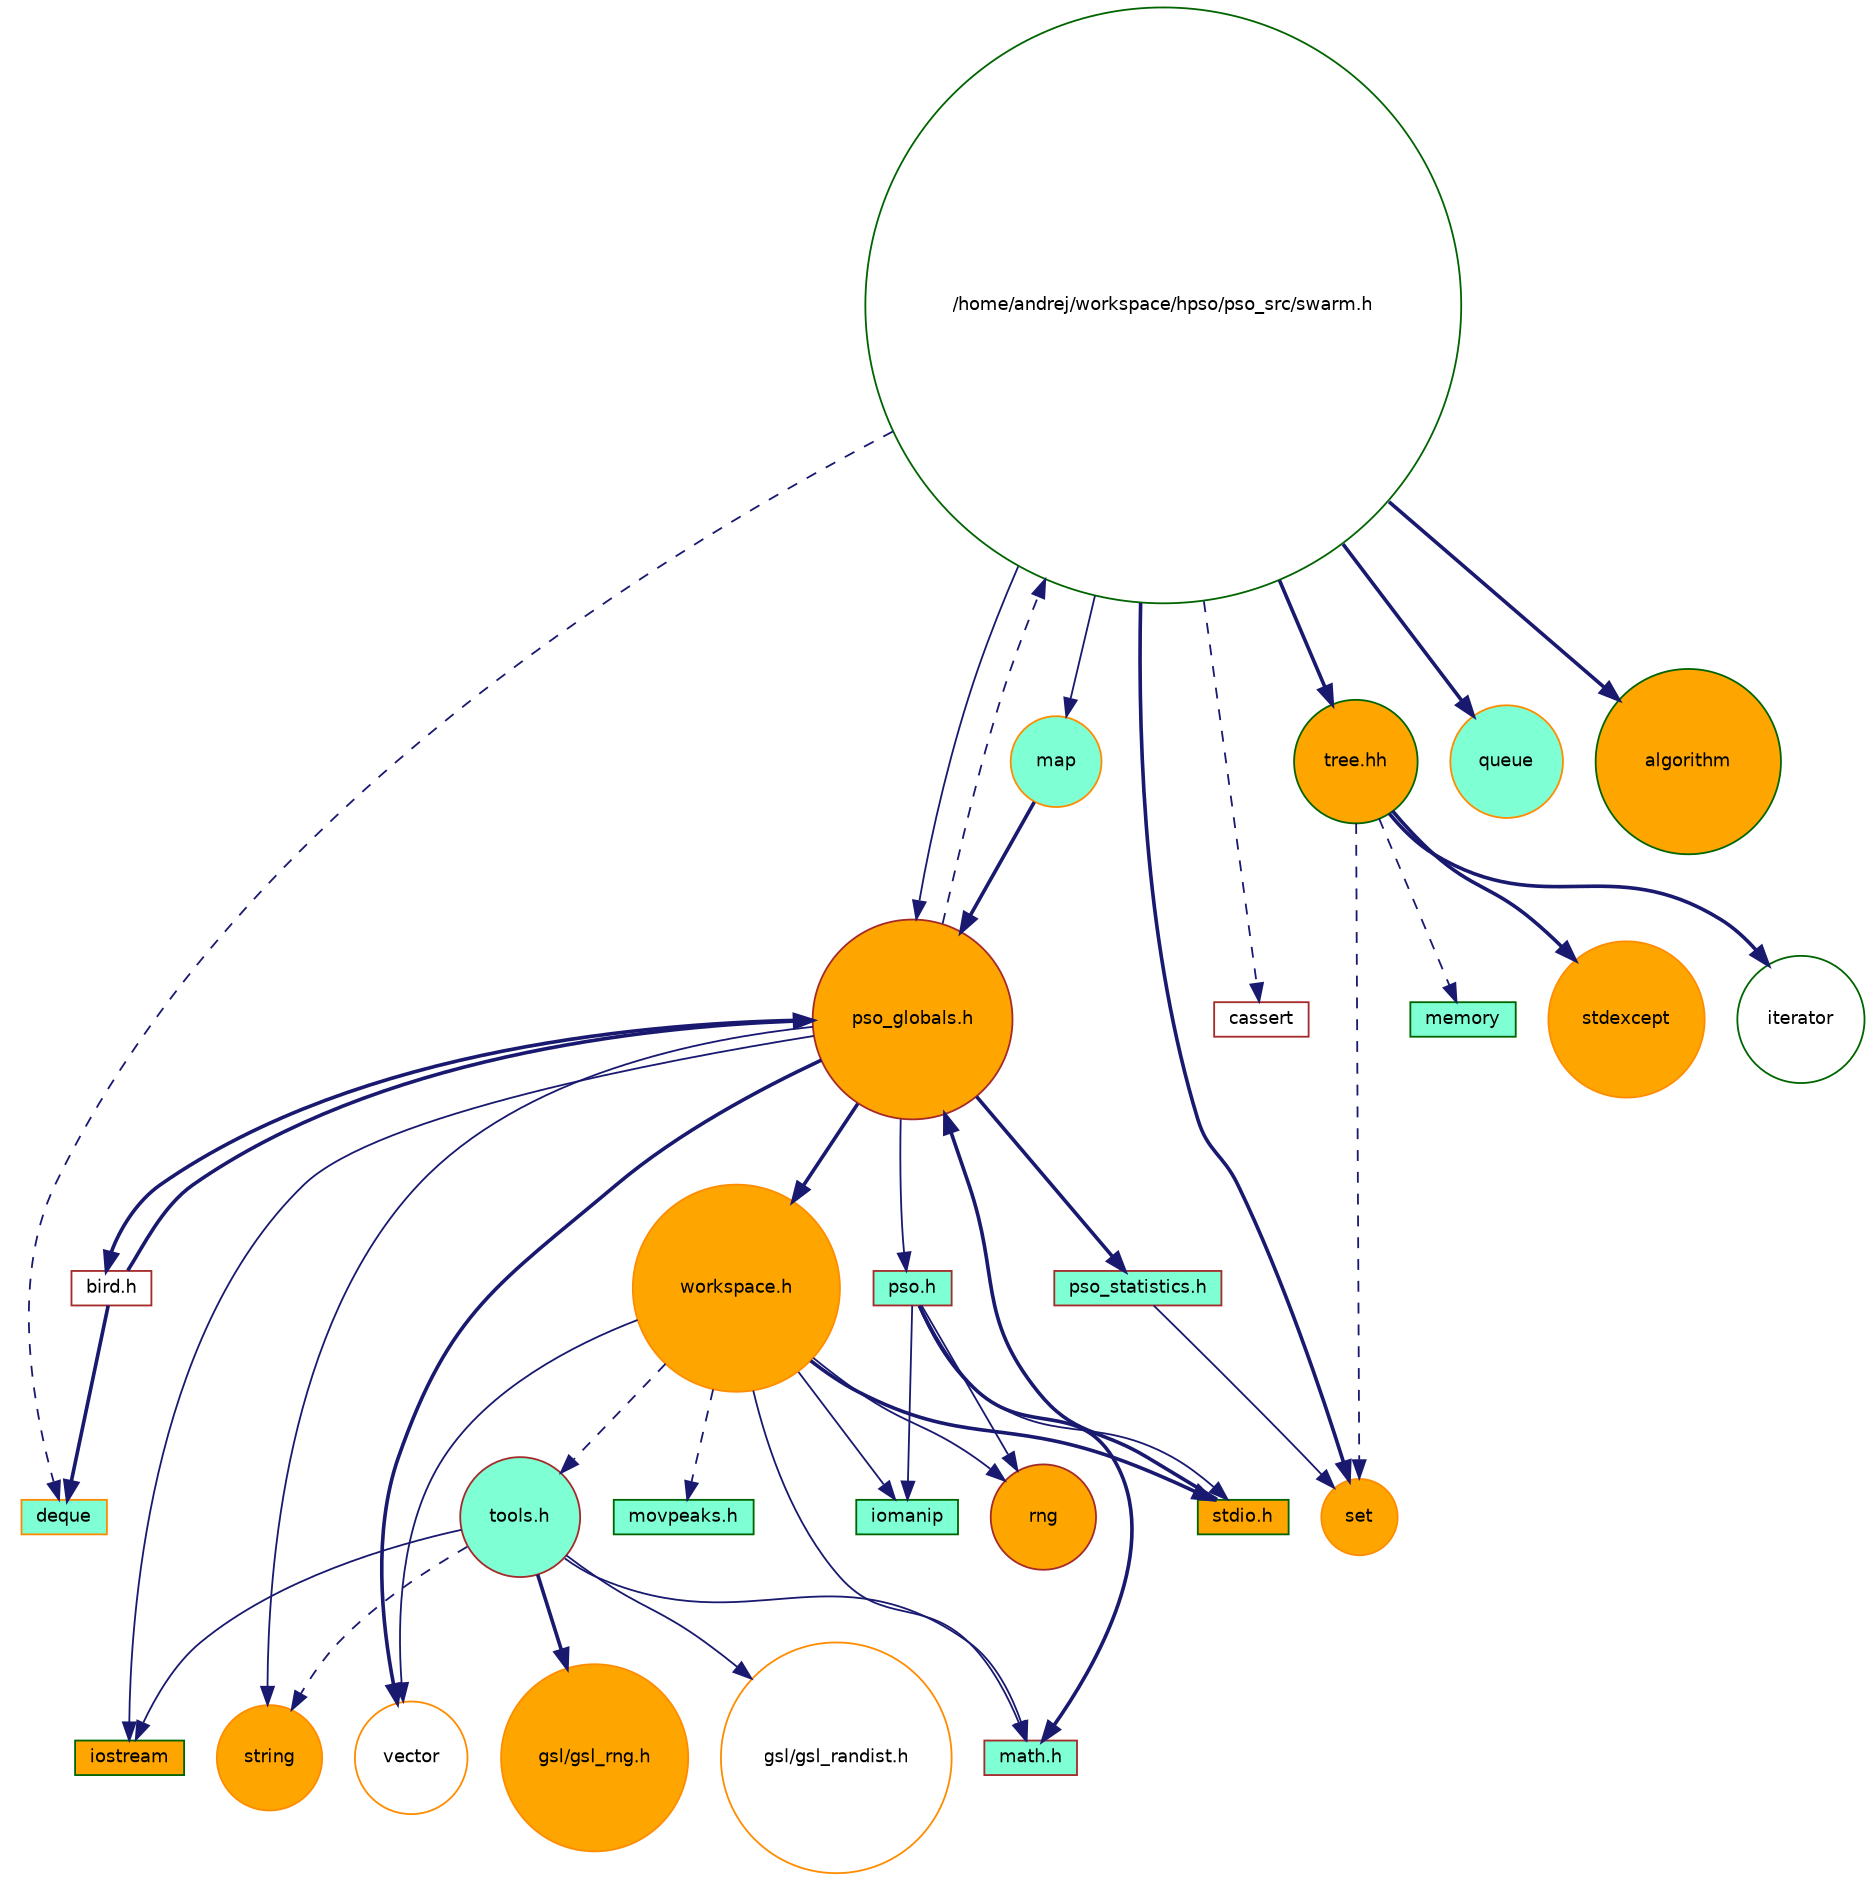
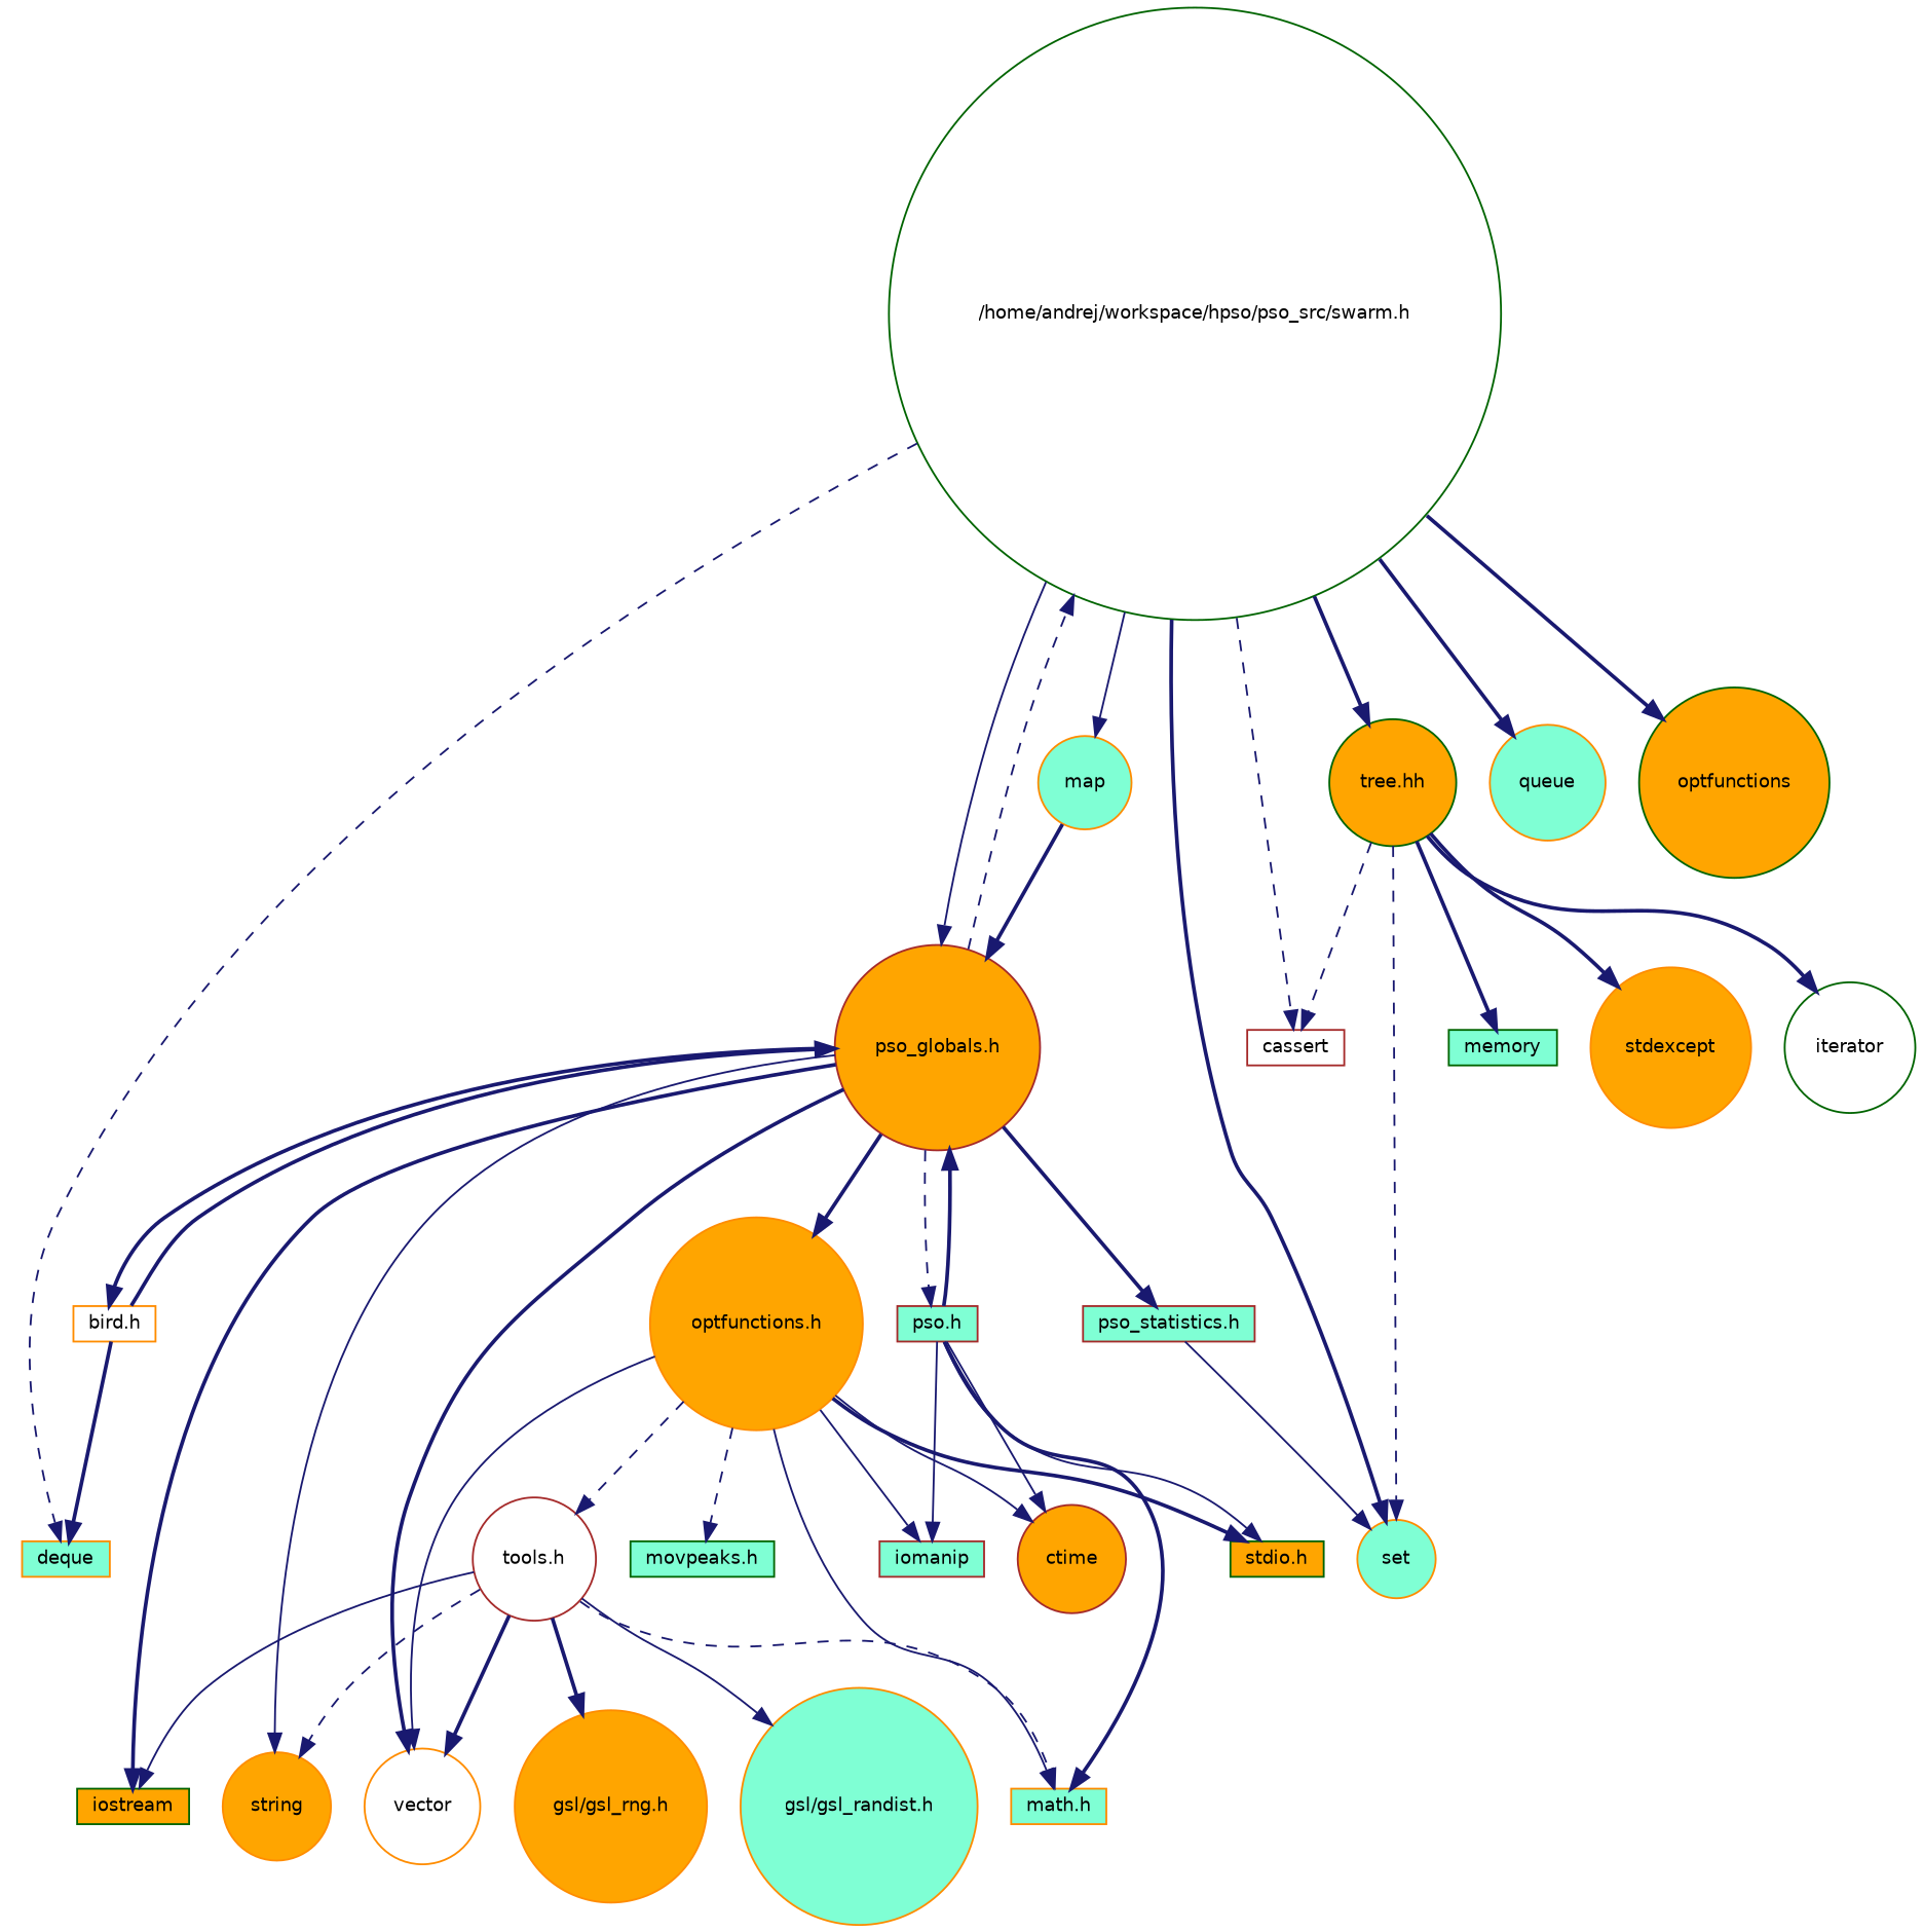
  digraph {
    fontname="DejaVu Sans"
    node [color=darkorange fillcolor=aquamarine fontname="DejaVu Sans" fontsize=10 shape=circle style=filled]
    edge [color=midnightblue fontname="DejaVu Sans" fontsize=10 labelfontname=FreeSans labelfontsize=10 style=bold]
    n1 [color=darkgreen fillcolor=white fontcolor=black height=0.2 label="/home/andrej/workspace/hpso/pso_src/swarm.h" width=0.4]
    n2 [color=darkgreen fillcolor=orange height=0.2 label="tree.hh" width=0.4]
    n3 [color=brown fillcolor=white height=0.2 label=cassert shape=box width=0.4]
-   n4 [fillcolor=orange height=0.2 label=set width=0.4]
+   n4 [height=0.2 label=set width=0.4]
    n5 [height=0.2 label=deque shape=box width=0.4]
    n6 [height=0.2 label=queue width=0.4]
    n7 [height=0.2 label=map width=0.4]
-   n8 [color=darkgreen fillcolor=orange height=0.2 label=algorithm width=0.4]
+   n8 [color=darkgreen fillcolor=orange height=0.2 label=optfunctions width=0.4]
    n9 [color=brown fillcolor=orange height=0.2 label="pso_globals.h" width=0.4]
    n10 [color=darkgreen height=0.2 label=memory shape=box width=0.4]
    n11 [fillcolor=orange height=0.2 label=stdexcept width=0.4]
    n12 [color=darkgreen fillcolor=white height=0.2 label=iterator width=0.4]
    n13 [fillcolor=orange height=0.2 label=string width=0.4]
    n14 [fillcolor=white height=0.2 label=vector width=0.4]
    n15 [color=darkgreen fillcolor=orange height=0.2 label=iostream shape=box width=0.4]
-   n16 [fillcolor=orange height=0.2 label="workspace.h" width=0.4]
+   n16 [fillcolor=orange height=0.2 label="optfunctions.h" width=0.4]
    n17 [color=brown height=0.2 label="pso.h" shape=box width=0.4]
    n18 [color=brown height=0.2 label="pso_statistics.h" shape=box width=0.4]
-   n19 [color=brown fillcolor=white height=0.2 label="bird.h" shape=box width=0.4]
+   n19 [fillcolor=white height=0.2 label="bird.h" shape=box width=0.4]
    n20 [color=darkgreen fillcolor=orange height=0.2 label="stdio.h" shape=box width=0.4]
-   n21 [color=brown height=0.2 label="math.h" shape=box width=0.4]
-   n22 [color=brown fillcolor=orange height=0.2 label=rng width=0.4]
-   n23 [color=darkgreen height=0.2 label=iomanip shape=box width=0.4]
-   n24 [color=brown height=0.2 label="tools.h" width=0.4]
+   n21 [height=0.2 label="math.h" shape=box width=0.4]
+   n22 [color=brown fillcolor=orange height=0.2 label=ctime width=0.4]
+   n23 [color=brown height=0.2 label=iomanip shape=box width=0.4]
+   n24 [color=brown fillcolor=white height=0.2 label="tools.h" width=0.4]
    n25 [color=darkgreen height=0.2 label="movpeaks.h" shape=box width=0.4]
    n26 [fillcolor=orange height=0.2 label="gsl/gsl_rng.h" width=0.4]
-   n27 [fillcolor=white height=0.2 label="gsl/gsl_randist.h" width=0.4]
+   n27 [height=0.2 label="gsl/gsl_randist.h" width=0.4]
    n1 -> n2
    n1 -> n3 [style=dashed]
    n1 -> n4
    n1 -> n5 [style=dashed]
    n1 -> n6
    n1 -> n7 [style=solid]
    n1 -> n8
    n1 -> n9 [style=solid]
+   n2 -> n3 [style=dashed]
    n2 -> n4 [style=dashed]
-   n2 -> n10 [style=dashed]
+   n2 -> n10
    n2 -> n11
    n2 -> n12
    n7 -> n9
    n9 -> n1 [style=dashed]
    n9 -> n13 [style=solid]
    n9 -> n14
-   n9 -> n15 [style=solid]
+   n9 -> n15
    n9 -> n16
-   n9 -> n17 [style=solid]
+   n9 -> n17 [style=dashed]
    n9 -> n18
    n9 -> n19
    n16 -> n14 [style=solid]
    n16 -> n20
    n16 -> n21 [style=solid]
    n16 -> n22 [style=solid]
    n16 -> n23 [style=solid]
    n16 -> n24 [style=dashed]
    n16 -> n25 [style=dashed]
-   n20 -> n9
+   n17 -> n9
    n17 -> n20 [style=solid]
    n17 -> n21
    n17 -> n22 [style=solid]
    n17 -> n23 [style=solid]
    n18 -> n4 [style=solid]
    n19 -> n5
    n19 -> n9
    n24 -> n13 [style=dashed]
+   n24 -> n14
    n24 -> n15 [style=solid]
-   n24 -> n21 [style=solid]
+   n24 -> n21 [style=dashed]
    n24 -> n26
    n24 -> n27 [style=solid]
  }
